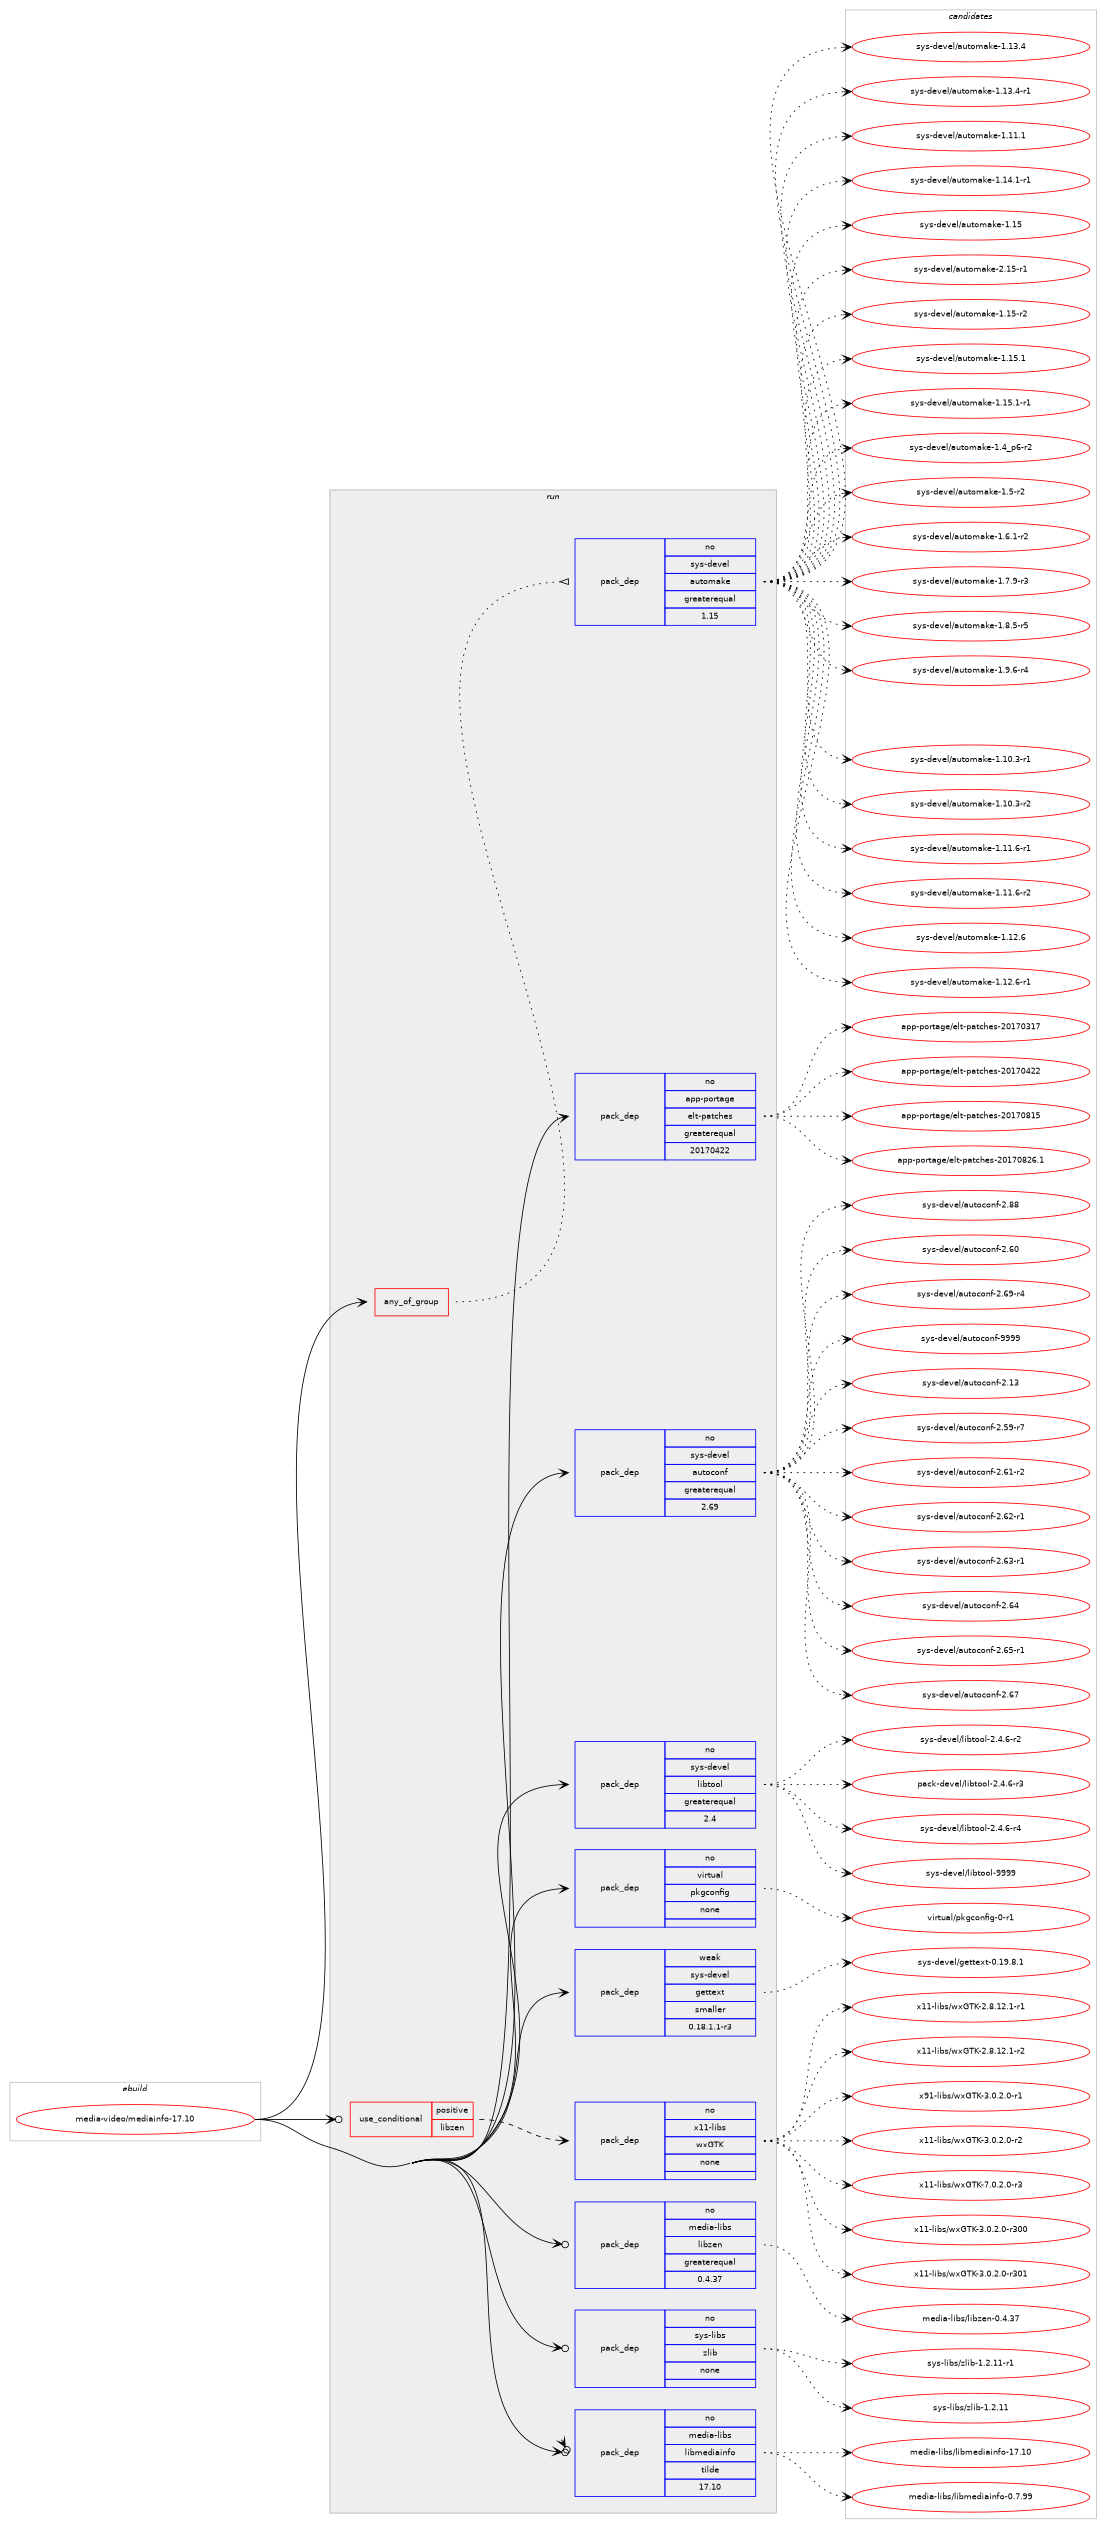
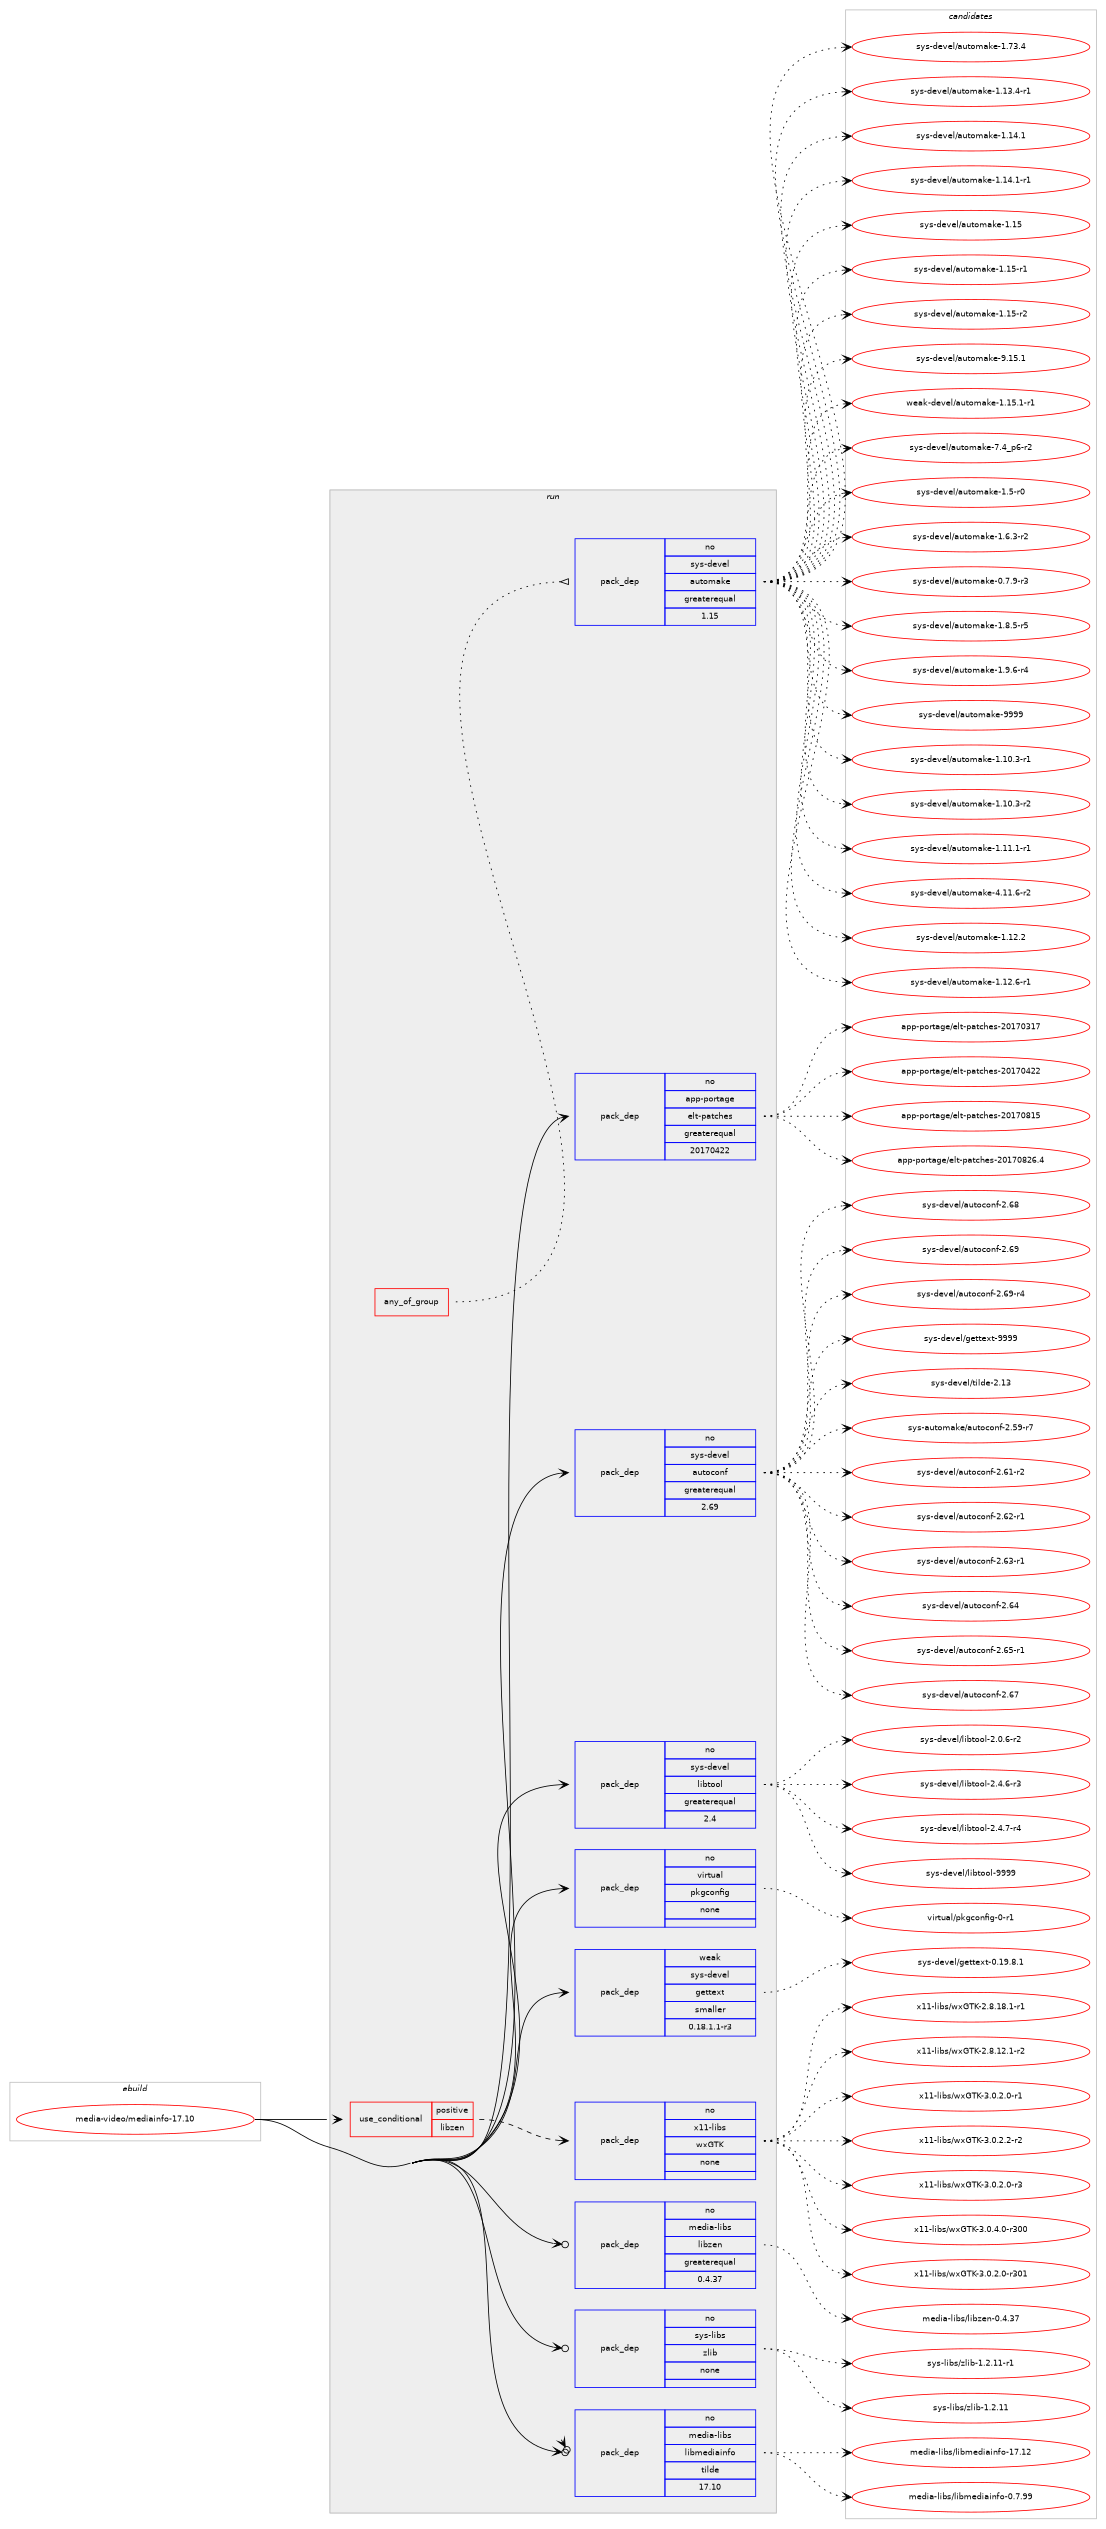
  digraph {
    compound=true
    concentrate=true
    fontname=Helvetica
    fontsize=10
    newrank=true
    rankdir=LR
    ranksep=1.5
    node [color=red fontname=Helvetica fontsize=10]
    edge [arrowhead=vee headport=w style=dotted tailport=e weight=100]
    n1 [label="media-video/mediainfo-17.10" width=4]
    n2 [color=blue label=<<TABLE BORDER="0" CELLBORDER="1" CELLSPACING="0" CELLPADDING="4" WIDTH="220"><TR><TD ROWSPAN="6" CELLPADDING="30">pack_dep</TD></TR><TR><TD WIDTH="110">no</TD></TR><TR><TD>sys-devel</TD></TR><TR><TD>automake</TD></TR><TR><TD>greaterequal</TD></TR><TR><TD>1.15</TD></TR></TABLE>> shape=none]
    n3 [label=<<TABLE BORDER="0" CELLBORDER="1" CELLSPACING="0" CELLPADDING="4"><TR><TD CELLPADDING="10">any_of_group</TD></TR></TABLE>> shape=none]
    n4 [color=blue label=<<TABLE BORDER="0" CELLBORDER="1" CELLSPACING="0" CELLPADDING="4" WIDTH="220"><TR><TD ROWSPAN="6" CELLPADDING="30">pack_dep</TD></TR><TR><TD WIDTH="110">no</TD></TR><TR><TD>app-portage</TD></TR><TR><TD>elt-patches</TD></TR><TR><TD>greaterequal</TD></TR><TR><TD>20170422</TD></TR></TABLE>> shape=none]
    n5 [color=blue label=<<TABLE BORDER="0" CELLBORDER="1" CELLSPACING="0" CELLPADDING="4" WIDTH="220"><TR><TD ROWSPAN="6" CELLPADDING="30">pack_dep</TD></TR><TR><TD WIDTH="110">no</TD></TR><TR><TD>sys-devel</TD></TR><TR><TD>autoconf</TD></TR><TR><TD>greaterequal</TD></TR><TR><TD>2.69</TD></TR></TABLE>> shape=none]
    n6 [color=blue label=<<TABLE BORDER="0" CELLBORDER="1" CELLSPACING="0" CELLPADDING="4" WIDTH="220"><TR><TD ROWSPAN="6" CELLPADDING="30">pack_dep</TD></TR><TR><TD WIDTH="110">no</TD></TR><TR><TD>sys-devel</TD></TR><TR><TD>libtool</TD></TR><TR><TD>greaterequal</TD></TR><TR><TD>2.4</TD></TR></TABLE>> shape=none]
    n7 [color=blue label=<<TABLE BORDER="0" CELLBORDER="1" CELLSPACING="0" CELLPADDING="4" WIDTH="220"><TR><TD ROWSPAN="6" CELLPADDING="30">pack_dep</TD></TR><TR><TD WIDTH="110">no</TD></TR><TR><TD>virtual</TD></TR><TR><TD>pkgconfig</TD></TR><TR><TD>none</TD></TR><TR><TD></TD></TR></TABLE>> shape=none]
    n8 [color=blue label=<<TABLE BORDER="0" CELLBORDER="1" CELLSPACING="0" CELLPADDING="4" WIDTH="220"><TR><TD ROWSPAN="6" CELLPADDING="30">pack_dep</TD></TR><TR><TD WIDTH="110">weak</TD></TR><TR><TD>sys-devel</TD></TR><TR><TD>gettext</TD></TR><TR><TD>smaller</TD></TR><TR><TD>0.18.1.1-r3</TD></TR></TABLE>> shape=none]
    n9 [color=blue label=<<TABLE BORDER="0" CELLBORDER="1" CELLSPACING="0" CELLPADDING="4" WIDTH="220"><TR><TD ROWSPAN="6" CELLPADDING="30">pack_dep</TD></TR><TR><TD WIDTH="110">no</TD></TR><TR><TD>sys-libs</TD></TR><TR><TD>zlib</TD></TR><TR><TD>none</TD></TR><TR><TD></TD></TR></TABLE>> shape=none]
    n10 [color=blue label=<<TABLE BORDER="0" CELLBORDER="1" CELLSPACING="0" CELLPADDING="4" WIDTH="220"><TR><TD ROWSPAN="6" CELLPADDING="30">pack_dep</TD></TR><TR><TD WIDTH="110">no</TD></TR><TR><TD>x11-libs</TD></TR><TR><TD>wxGTK</TD></TR><TR><TD>none</TD></TR><TR><TD></TD></TR></TABLE>> shape=none]
    n11 [label=<<TABLE BORDER="0" CELLBORDER="1" CELLSPACING="0" CELLPADDING="4"><TR><TD ROWSPAN="3" CELLPADDING="10">use_conditional</TD></TR><TR><TD>positive</TD></TR><TR><TD>libzen</TD></TR></TABLE>> shape=none]
    n12 [color=blue label=<<TABLE BORDER="0" CELLBORDER="1" CELLSPACING="0" CELLPADDING="4" WIDTH="220"><TR><TD ROWSPAN="6" CELLPADDING="30">pack_dep</TD></TR><TR><TD WIDTH="110">no</TD></TR><TR><TD>media-libs</TD></TR><TR><TD>libmediainfo</TD></TR><TR><TD>tilde</TD></TR><TR><TD>17.10</TD></TR></TABLE>> shape=none]
    n13 [color=blue label=<<TABLE BORDER="0" CELLBORDER="1" CELLSPACING="0" CELLPADDING="4" WIDTH="220"><TR><TD ROWSPAN="6" CELLPADDING="30">pack_dep</TD></TR><TR><TD WIDTH="110">no</TD></TR><TR><TD>media-libs</TD></TR><TR><TD>libzen</TD></TR><TR><TD>greaterequal</TD></TR><TR><TD>0.4.37</TD></TR></TABLE>> shape=none]
    n14 [label="sys-devel/automake-1.10.3-r1" width=4]
    n15 [label="sys-devel/automake-1.10.3-r2" width=4]
-   n16 [label="sys-devel/automake-1.11.6-r1" width=4]
-   n17 [label="sys-devel/automake-1.11.6-r2" width=4]
-   n18 [label="sys-devel/automake-1.12.6" width=4]
+   n16 [label="sys-devel/automake-1.11.1-r1" width=4]
+   n17 [label="sys-devel/automake-4.11.6-r2" width=4]
+   n18 [label="sys-devel/automake-1.12.2" width=4]
    n19 [label="sys-devel/automake-1.12.6-r1" width=4]
-   n20 [label="sys-devel/automake-1.13.4" width=4]
+   n20 [label="sys-devel/automake-1.73.4" width=4]
    n21 [label="sys-devel/automake-1.13.4-r1" width=4]
-   n22 [label="sys-devel/automake-1.11.1" width=4]
+   n22 [label="sys-devel/automake-1.14.1" width=4]
    n23 [label="sys-devel/automake-1.14.1-r1" width=4]
    n24 [label="sys-devel/automake-1.15" width=4]
-   n25 [label="sys-devel/automake-2.15-r1" width=4]
+   n25 [label="sys-devel/automake-1.15-r1" width=4]
    n26 [label="sys-devel/automake-1.15-r2" width=4]
-   n27 [label="sys-devel/automake-1.15.1" width=4]
-   n28 [label="sys-devel/automake-1.15.1-r1" width=4]
-   n29 [label="sys-devel/automake-1.4_p6-r2" width=4]
-   n30 [label="sys-devel/automake-1.5-r2" width=4]
-   n31 [label="sys-devel/automake-1.6.1-r2" width=4]
-   n32 [label="sys-devel/automake-1.7.9-r3" width=4]
+   n27 [label="sys-devel/automake-9.15.1" width=4]
+   n28 [label="weak-devel/automake-1.15.1-r1" width=4]
+   n29 [label="sys-devel/automake-7.4_p6-r2" width=4]
+   n30 [label="sys-devel/automake-1.5-r0" width=4]
+   n31 [label="sys-devel/automake-1.6.3-r2" width=4]
+   n32 [label="sys-devel/automake-0.7.9-r3" width=4]
    n33 [label="sys-devel/automake-1.8.5-r5" width=4]
    n34 [label="sys-devel/automake-1.9.6-r4" width=4]
+   n35 [label="sys-devel/automake-9999" width=4]
    n36 [label="app-portage/elt-patches-20170317" width=4]
    n37 [label="app-portage/elt-patches-20170422" width=4]
    n38 [label="app-portage/elt-patches-20170815" width=4]
-   n39 [label="app-portage/elt-patches-20170826.1" width=4]
-   n40 [label="sys-devel/autoconf-2.13" width=4]
-   n41 [label="sys-devel/autoconf-2.59-r7" width=4]
+   n39 [label="app-portage/elt-patches-20170826.4" width=4]
+   n40 [label="sys-devel/tilde-2.13" width=4]
+   n41 [label="sys-automake/autoconf-2.59-r7" width=4]
    n42 [label="sys-devel/autoconf-2.61-r2" width=4]
    n43 [label="sys-devel/autoconf-2.62-r1" width=4]
    n44 [label="sys-devel/autoconf-2.63-r1" width=4]
    n45 [label="sys-devel/autoconf-2.64" width=4]
    n46 [label="sys-devel/autoconf-2.65-r1" width=4]
    n47 [label="sys-devel/autoconf-2.67" width=4]
-   n48 [label="sys-devel/autoconf-2.88" width=4]
-   n49 [label="sys-devel/autoconf-2.60" width=4]
+   n48 [label="sys-devel/autoconf-2.68" width=4]
+   n49 [label="sys-devel/autoconf-2.69" width=4]
    n50 [label="sys-devel/autoconf-2.69-r4" width=4]
-   n51 [label="sys-devel/autoconf-9999" width=4]
-   n52 [label="sys-devel/libtool-2.4.6-r2" width=4]
-   n53 [label="pack-devel/libtool-2.4.6-r3" width=4]
-   n54 [label="sys-devel/libtool-2.4.6-r4" width=4]
+   n51 [label="sys-devel/gettext-9999" width=4]
+   n52 [label="sys-devel/libtool-2.0.6-r2" width=4]
+   n53 [label="sys-devel/libtool-2.4.6-r3" width=4]
+   n54 [label="sys-devel/libtool-2.4.7-r4" width=4]
    n55 [label="sys-devel/libtool-9999" width=4]
    n56 [label="virtual/pkgconfig-0-r1" width=4]
    n57 [label="sys-devel/gettext-0.19.8.1" width=4]
-   n58 [label="x11-libs/wxGTK-2.8.12.1-r1" width=4]
+   n58 [label="x11-libs/wxGTK-2.8.18.1-r1" width=4]
    n59 [label="x11-libs/wxGTK-2.8.12.1-r2" width=4]
-   n60 [label="x91-libs/wxGTK-3.0.2.0-r1" width=4]
-   n61 [label="x11-libs/wxGTK-3.0.2.0-r2" width=4]
-   n62 [label="x11-libs/wxGTK-7.0.2.0-r3" width=4]
-   n63 [label="x11-libs/wxGTK-3.0.2.0-r300" width=4]
+   n60 [label="x11-libs/wxGTK-3.0.2.0-r1" width=4]
+   n61 [label="x11-libs/wxGTK-3.0.2.2-r2" width=4]
+   n62 [label="x11-libs/wxGTK-3.0.2.0-r3" width=4]
+   n63 [label="x11-libs/wxGTK-3.0.4.0-r300" width=4]
    n64 [label="x11-libs/wxGTK-3.0.2.0-r301" width=4]
    n65 [label="media-libs/libmediainfo-0.7.99" width=4]
-   n66 [label="media-libs/libmediainfo-17.10" width=4]
+   n66 [label="media-libs/libmediainfo-17.12" width=4]
    n67 [label="media-libs/libzen-0.4.37" width=4]
    n68 [label="sys-libs/zlib-1.2.11" width=4]
    n69 [label="sys-libs/zlib-1.2.11-r1" width=4]
    subgraph cluster_1 {
      color=gray
      label=<<i>ebuild</i>>
      rank=same
      n1
    }
    subgraph cluster_2 {
      color=gray
      label=<<i>dependencies</i>>
      subgraph cluster_3 {
        color=gray
        fillcolor="#eeeeee"
        label=<<i>compile</i>>
        style=filled
        subgraph sub_4 {
          color=gray
          fillcolor="#eeeeee"
          label=<<i>compile</i>>
          style=filled
          n3
          subgraph sub_5 {
            color=gray
            fillcolor="#eeeeee"
            label=<<i>compile</i>>
            style=filled
            n2
          }
        }
        subgraph sub_6 {
          color=gray
          fillcolor="#eeeeee"
          label=<<i>compile</i>>
          style=filled
          n4
        }
        subgraph sub_7 {
          color=gray
          fillcolor="#eeeeee"
          label=<<i>compile</i>>
          style=filled
          n5
        }
        subgraph sub_8 {
          color=gray
          fillcolor="#eeeeee"
          label=<<i>compile</i>>
          style=filled
          n6
        }
        subgraph sub_9 {
          color=gray
          fillcolor="#eeeeee"
          label=<<i>compile</i>>
          style=filled
          n7
        }
        subgraph sub_10 {
          color=gray
          fillcolor="#eeeeee"
          label=<<i>compile</i>>
          style=filled
          n8
        }
      }
      subgraph cluster_11 {
        color=gray
        fillcolor="#eeeeee"
        label=<<i>compile and run</i>>
        style=filled
        subgraph sub_12 {
          color=gray
          fillcolor="#eeeeee"
          label=<<i>compile and run</i>>
          style=filled
          n9
        }
        subgraph sub_13 {
          color=gray
          fillcolor="#eeeeee"
          label=<<i>compile and run</i>>
          style=filled
          n11
          subgraph sub_14 {
            color=gray
            fillcolor="#eeeeee"
            label=<<i>compile and run</i>>
            style=filled
            n10
          }
        }
        subgraph sub_15 {
          color=gray
          fillcolor="#eeeeee"
          label=<<i>compile and run</i>>
          style=filled
          n12
        }
        subgraph sub_16 {
          color=gray
          fillcolor="#eeeeee"
          label=<<i>compile and run</i>>
          style=filled
          n13
        }
      }
      subgraph cluster_17 {
        color=gray
        fillcolor="#eeeeee"
        label=<<i>run</i>>
        style=filled
      }
    }
    subgraph cluster_18 {
      color=gray
      label=<<i>candidates</i>>
      rank=same
      subgraph sub_19 {
        color=black
        label=<<i>candidates</i>>
        nodesep=1
        rank=same
        n14
        n15
        n16
        n17
        n18
        n19
        n20
        n21
        n22
        n23
        n24
        n25
        n26
        n27
        n28
        n29
        n30
        n31
        n32
        n33
        n34
+       n35
      }
      subgraph sub_20 {
        color=black
        label=<<i>candidates</i>>
        nodesep=1
        rank=same
        n36
        n37
        n38
        n39
      }
      subgraph sub_21 {
        color=black
        label=<<i>candidates</i>>
        nodesep=1
        rank=same
        n40
        n41
        n42
        n43
        n44
        n45
        n46
        n47
        n48
        n49
        n50
        n51
      }
      subgraph sub_22 {
        color=black
        label=<<i>candidates</i>>
        nodesep=1
        rank=same
        n52
        n53
        n54
        n55
      }
      subgraph sub_23 {
        color=black
        label=<<i>candidates</i>>
        nodesep=1
        rank=same
        n56
      }
      subgraph sub_24 {
        color=black
        label=<<i>candidates</i>>
        nodesep=1
        rank=same
        n57
      }
      subgraph sub_25 {
        color=black
        label=<<i>candidates</i>>
        nodesep=1
        rank=same
        n58
        n59
        n60
        n61
        n62
        n63
        n64
      }
      subgraph sub_26 {
        color=black
        label=<<i>candidates</i>>
        nodesep=1
        rank=same
        n65
        n66
      }
      subgraph sub_27 {
        color=black
        label=<<i>candidates</i>>
        nodesep=1
        rank=same
        n67
      }
      subgraph sub_28 {
        color=black
        label=<<i>candidates</i>>
        nodesep=1
        rank=same
        n68
        n69
      }
    }
-   n1 -> n3 [style=solid weight=20]
    n1 -> n4 [style=solid weight=20]
    n1 -> n5 [style=solid weight=20]
    n1 -> n6 [style=solid weight=20]
    n1 -> n7 [style=solid weight=20]
    n1 -> n8 [style=solid weight=20]
    n1 -> n9 [arrowhead=odotvee style=solid weight=20]
-   n1 -> n11 [arrowhead=odotvee style=solid weight=20]
+   n1 -> n11 [style=solid weight=20]
    n1 -> n12 [arrowhead=odotvee style=solid weight=20]
    n1 -> n13 [arrowhead=odotvee style=solid weight=20]
    n2 -> n14
    n2 -> n15
    n2 -> n16
    n2 -> n17
    n2 -> n18
    n2 -> n19
    n2 -> n20
    n2 -> n21
    n2 -> n22
    n2 -> n23
    n2 -> n24
    n2 -> n25
    n2 -> n26
    n2 -> n27
    n2 -> n28
    n2 -> n29
    n2 -> n30
    n2 -> n31
    n2 -> n32
    n2 -> n33
    n2 -> n34
+   n2 -> n35
    n3 -> n2 [arrowhead=oinv weight=20]
    n4 -> n36
    n4 -> n37
    n4 -> n38
    n4 -> n39
    n5 -> n40
    n5 -> n41
    n5 -> n42
    n5 -> n43
    n5 -> n44
    n5 -> n45
    n5 -> n46
    n5 -> n47
    n5 -> n48
    n5 -> n49
    n5 -> n50
    n5 -> n51
    n6 -> n52
    n6 -> n53
    n6 -> n54
    n6 -> n55
    n7 -> n56
    n8 -> n57
    n9 -> n68
    n9 -> n69
    n10 -> n58
    n10 -> n59
    n10 -> n60
    n10 -> n61
    n10 -> n62
    n10 -> n63
    n10 -> n64
    n11 -> n10 [style=dashed weight=20]
    n12 -> n65
    n12 -> n66
    n13 -> n67
  }
